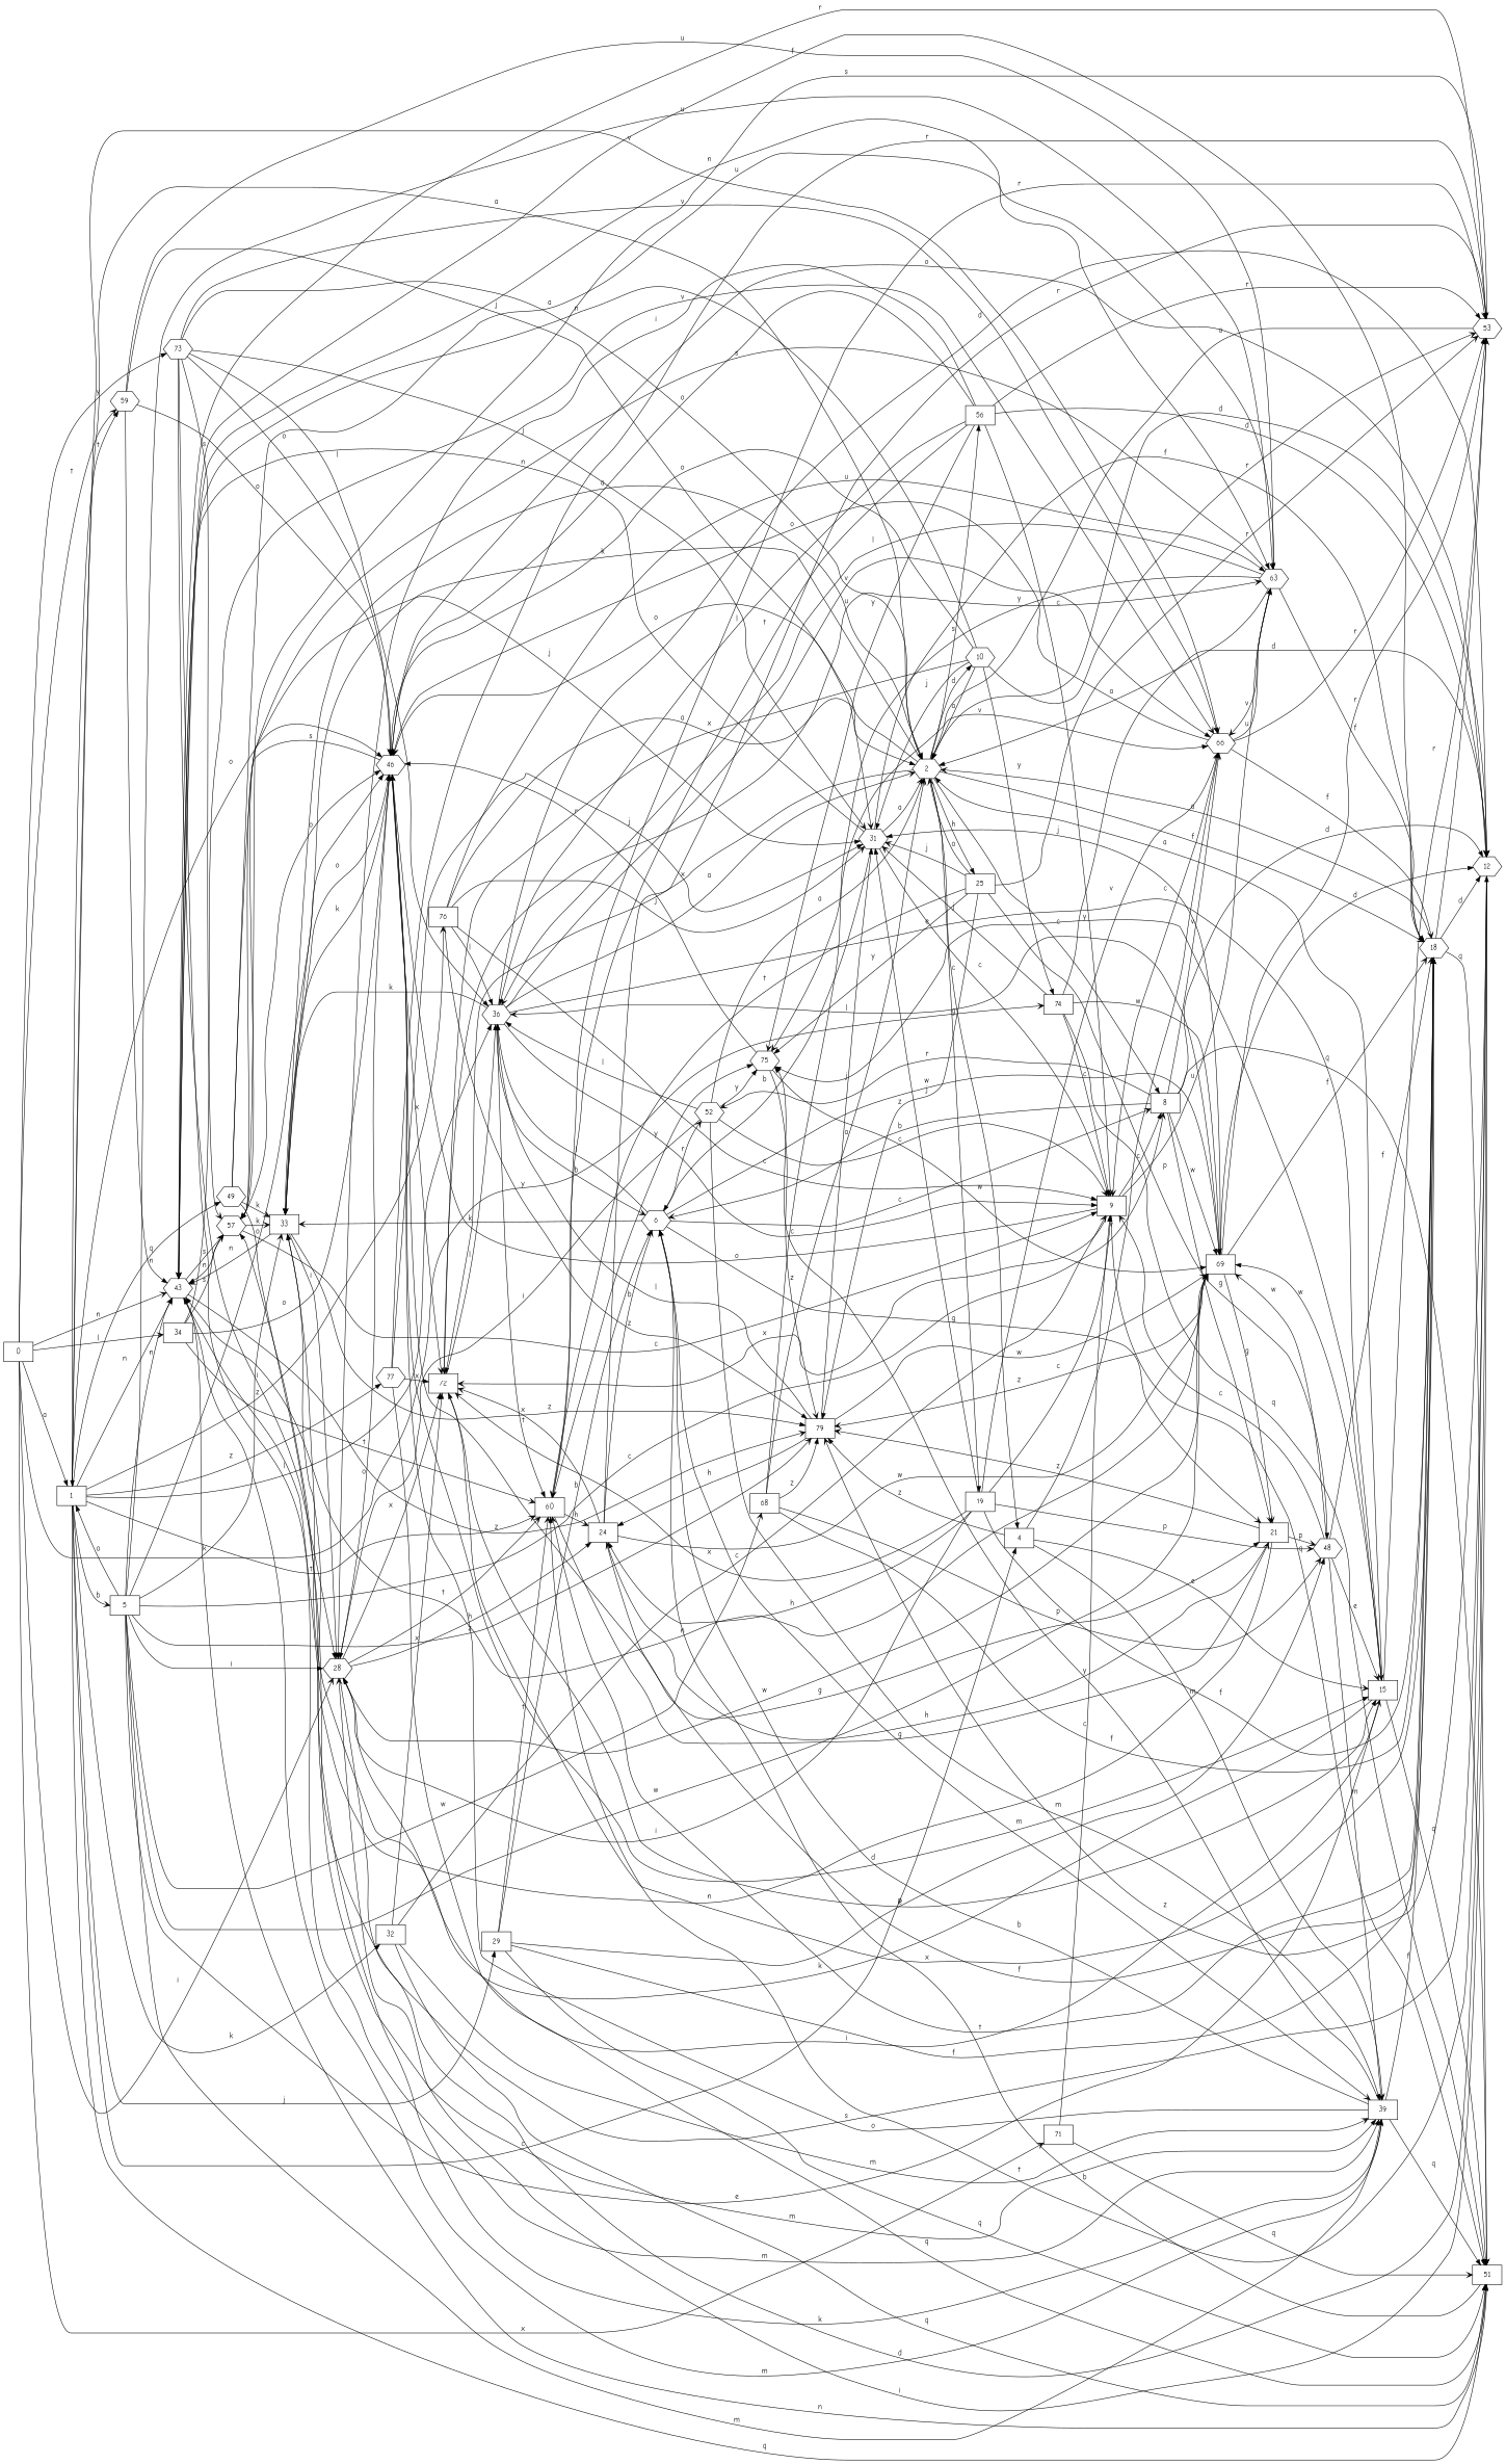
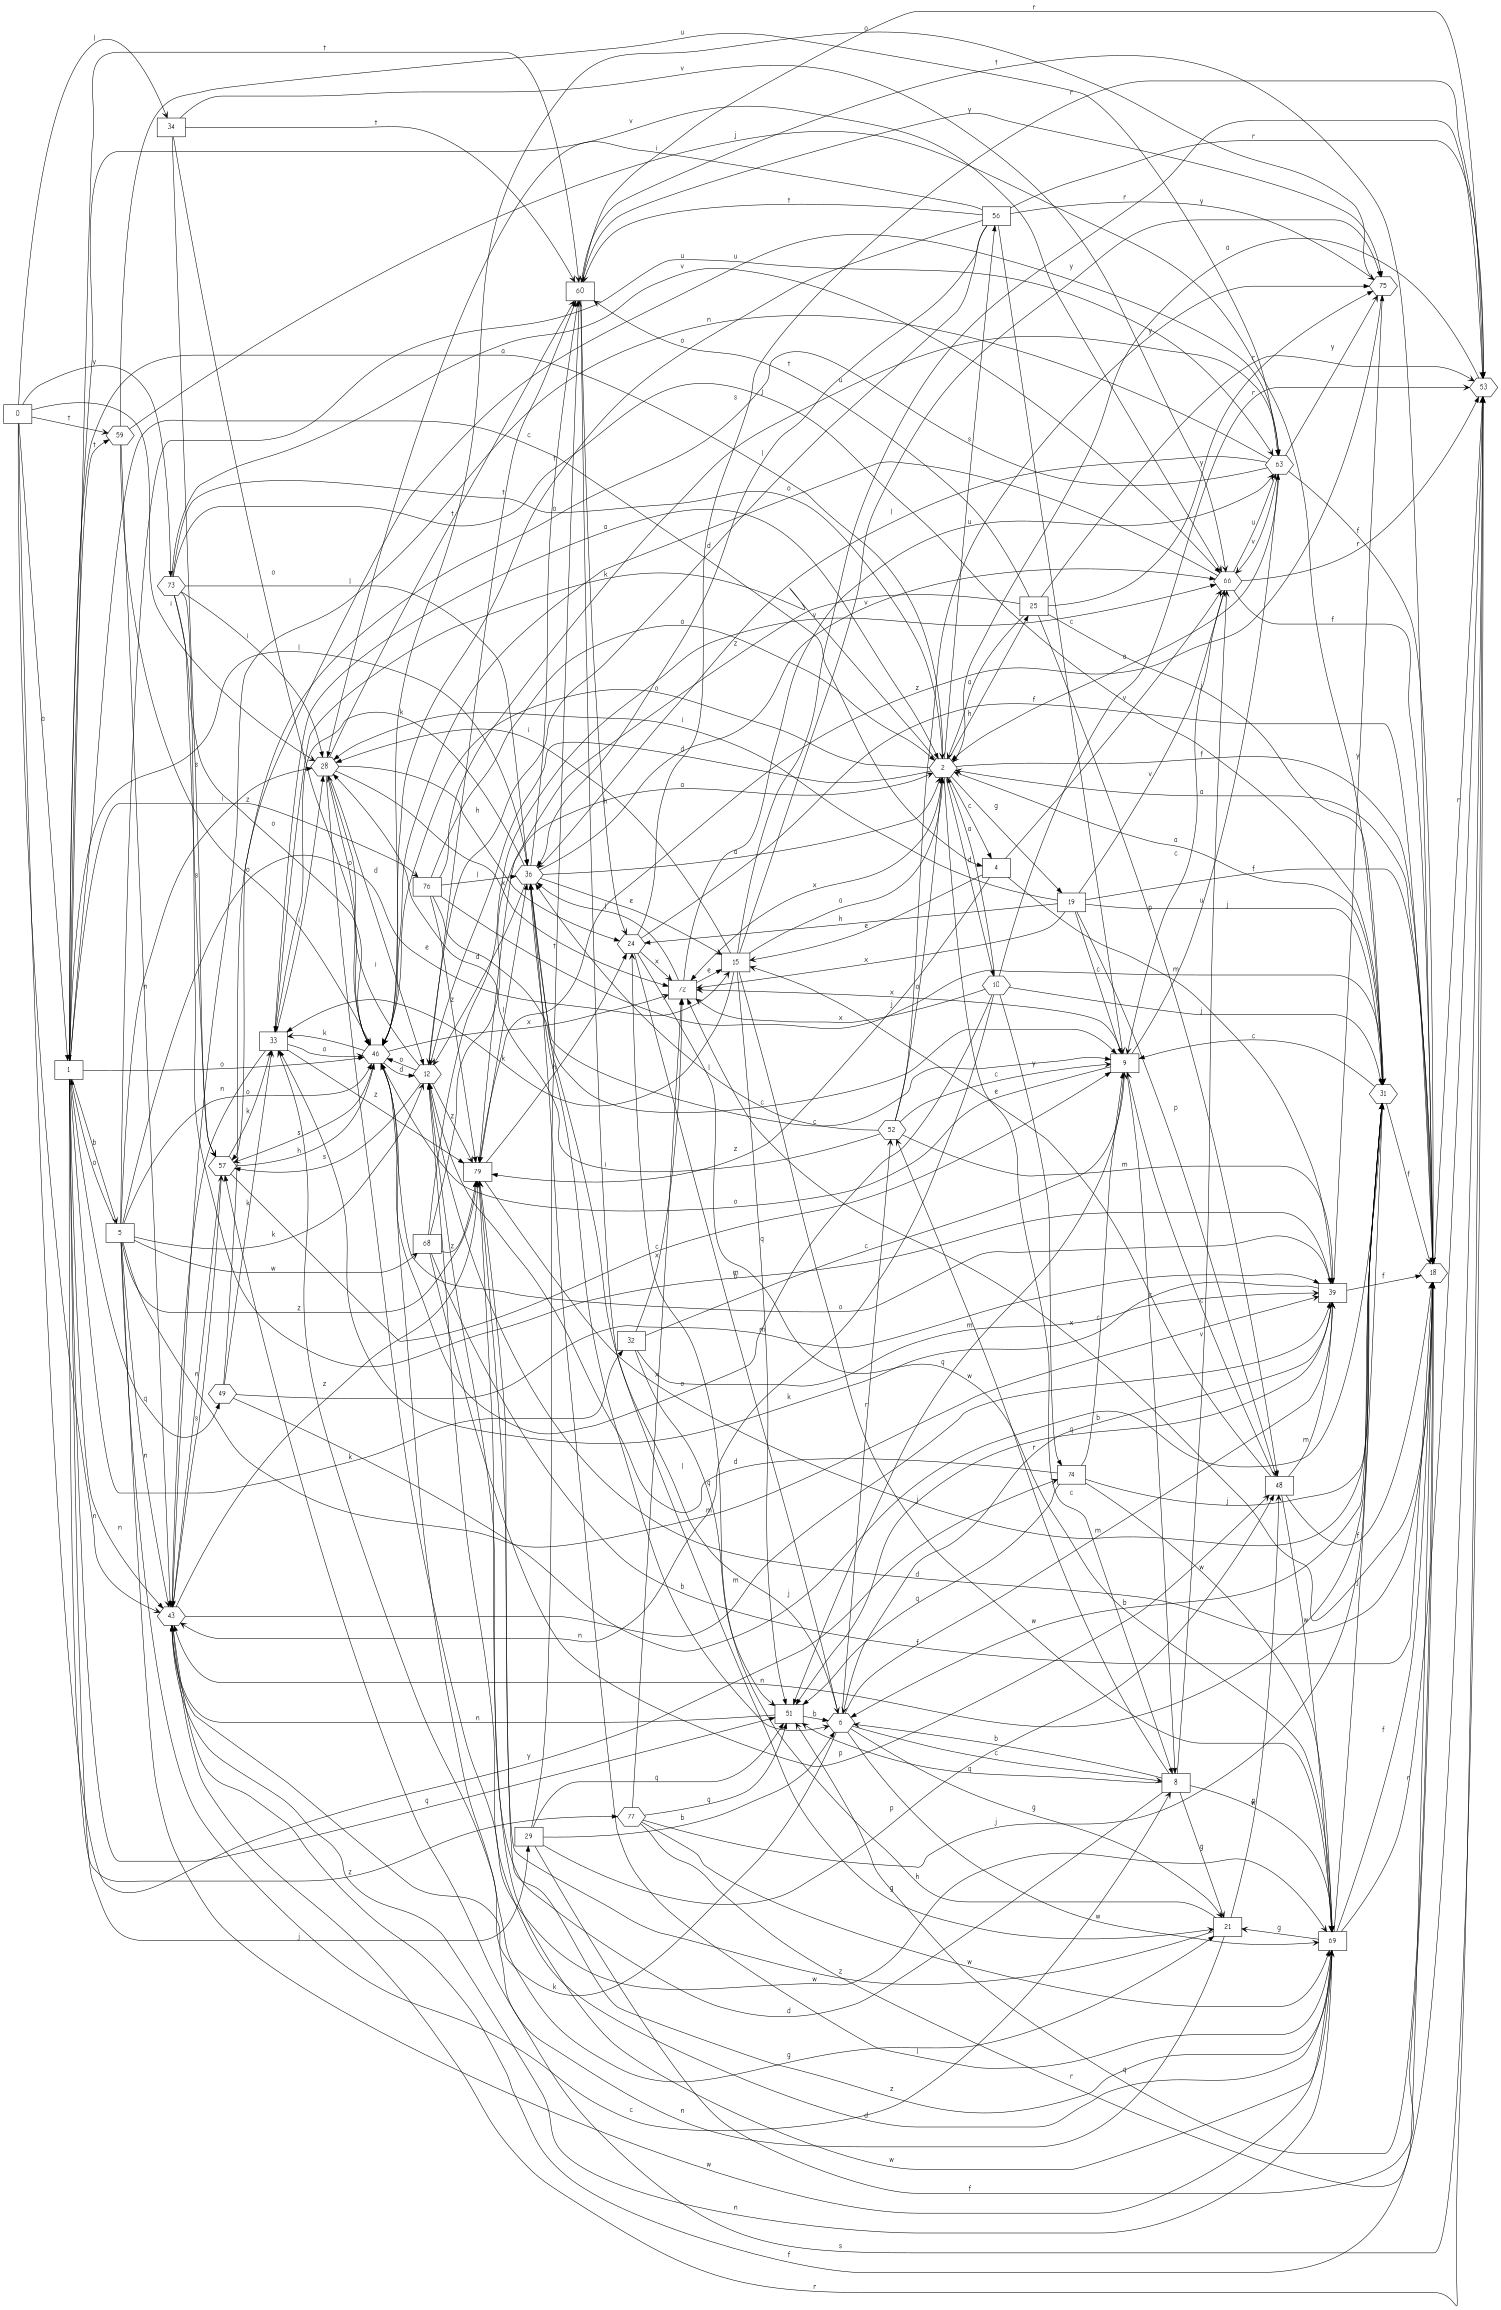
  strict digraph {
    fontname="Comic Neue"
    rankdir=LR
    node [fontname="Comic Neue" shape=box]
    edge [arrowhead=normal fontname="Comic Neue"]
    0
    1
    28 [shape=hexagon]
    34
    43 [shape=hexagon]
    59 [shape=hexagon]
-   71
    73 [shape=hexagon]
    74
    5
    n11 [label=4]
    29
    32
    36 [shape=hexagon]
    46 [shape=hexagon]
    49 [shape=hexagon]
    51
    60
    66 [shape=hexagon]
    76
    77 [shape=hexagon]
    12 [shape=hexagon]
    72
    69
-   24
+   24 [shape=hexagon]
    57 [shape=hexagon]
    18 [shape=hexagon]
    39
    79
    53 [shape=hexagon]
    63 [shape=hexagon]
    31 [shape=hexagon]
    9
    2 [shape=hexagon]
    8
    33
    15
    68
    6 [shape=hexagon]
-   48 [shape=hexagon]
+   48
    21
    75 [shape=hexagon]
    10 [shape=hexagon]
    19
    n45 [label=25]
    56
    52 [shape=hexagon]
    0 -> 1 [label=a]
    0 -> 28 [arrowhead=vee label=i]
    0 -> 34 [arrowhead=vee label=l]
    0 -> 43 [arrowhead=vee label=n]
    0 -> 59 [arrowhead=vee label=t]
-   0 -> 71 [arrowhead=vee label=x]
    0 -> 73 [label=y]
    0 -> 74 [arrowhead=vee label=y]
    1 -> 43 [label=n]
    1 -> 59 [label=t]
    1 -> 5 [arrowhead=vee label=b]
    1 -> n11 [label=c]
    1 -> 29 [label=j]
    1 -> 32 [label=k]
    1 -> 36 [label=l]
    1 -> 46 [label=o]
    1 -> 49 [label=q]
    1 -> 51 [label=q]
    1 -> 60 [arrowhead=vee label=t]
    1 -> 66 [arrowhead=vee label=v]
    1 -> 76 [arrowhead=vee label=z]
    1 -> 77 [label=z]
    28 -> 46 [label=o]
    28 -> 60 [arrowhead=vee label=t]
    28 -> 12 [label=d]
    28 -> 72 [label=x]
    28 -> 69 [arrowhead=vee label=w]
    28 -> 24 [label=h]
    34 -> 46 [label=o]
    34 -> 60 [arrowhead=vee label=t]
    34 -> 66 [arrowhead=vee label=v]
    34 -> 57 [arrowhead=vee label=s]
    43 -> 57 [arrowhead=vee label=s]
    43 -> 18 [label=f]
    43 -> 39 [label=m]
    43 -> 79 [arrowhead=vee label=z]
    43 -> 53 [label=r]
    59 -> 43 [label=n]
    59 -> 46 [arrowhead=vee label=o]
    59 -> 63 [label=u]
    59 -> 31 [arrowhead=vee label=j]
-   71 -> 51 [arrowhead=vee label=q]
-   71 -> 9 [label=c]
    73 -> 28 [label=i]
    73 -> 36 [label=l]
    73 -> 46 [arrowhead=vee label=o]
    73 -> 66 [label=v]
    73 -> 57 [arrowhead=vee label=s]
    73 -> 39 [label=m]
    73 -> 31 [arrowhead=vee label=j]
    73 -> 2 [arrowhead=vee label=a]
    74 -> 51 [label=q]
    74 -> 12 [label=d]
    74 -> 69 [label=w]
    74 -> 31 [arrowhead=vee label=j]
    74 -> 9 [label=c]
    5 -> 1 [label=a]
    5 -> 28 [label=i]
    5 -> 43 [arrowhead=vee label=n]
    5 -> 46 [label=o]
    5 -> 69 [arrowhead=vee label=w]
    5 -> 39 [arrowhead=vee label=m]
    5 -> 79 [arrowhead=vee label=z]
    5 -> 63 [arrowhead=vee label=u]
    5 -> 8 [arrowhead=vee label=c]
-   5 -> 33 [arrowhead=vee label=k]
+   5 -> 12 [arrowhead=vee label=k]
    5 -> 15 [arrowhead=vee label=e]
    5 -> 68 [arrowhead=vee label=w]
    n11 -> 66 [arrowhead=vee label=v]
    n11 -> 39 [arrowhead=vee label=m]
    n11 -> 79 [label=z]
    n11 -> 15 [arrowhead=vee label=e]
    29 -> 51 [label=q]
    29 -> 60 [arrowhead=vee label=t]
    29 -> 18 [label=f]
    29 -> 6 [label=b]
    29 -> 48 [label=p]
    32 -> 51 [arrowhead=vee label=q]
    32 -> 72 [label=x]
    32 -> 39 [arrowhead=vee label=m]
    32 -> 9 [arrowhead=vee label=c]
    36 -> 60 [label=t]
    36 -> 66 [label=v]
    36 -> 12 [arrowhead=vee label=d]
    36 -> 9 [label=c]
    36 -> 2 [arrowhead=vee label=a]
    36 -> 33 [label=k]
    36 -> 15 [arrowhead=vee label=e]
    36 -> 6 [arrowhead=vee label=b]
-   46 -> 15 [label=d]
+   46 -> 12 [label=d]
    46 -> 72 [arrowhead=vee label=x]
    46 -> 57 [arrowhead=vee label=s]
    46 -> 33 [arrowhead=vee label=k]
    46 -> 21 [label=g]
    49 -> 39 [label=m]
    49 -> 63 [label=u]
    49 -> 31 [label=j]
    49 -> 33 [arrowhead=vee label=k]
    51 -> 43 [label=n]
    51 -> 6 [label=b]
    60 -> 24 [arrowhead=vee label=h]
    60 -> 53 [arrowhead=vee label=r]
    60 -> 21 [arrowhead=vee label=g]
    60 -> 75 [label=y]
    66 -> 46 [arrowhead=vee label=o]
    66 -> 18 [arrowhead=vee label=f]
    66 -> 53 [label=r]
    66 -> 63 [arrowhead=vee label=u]
    66 -> 9 [arrowhead=vee label=c]
    76 -> 36 [label=l]
    76 -> 79 [label=z]
    76 -> 63 [label=u]
    76 -> 31 [arrowhead=vee label=j]
    76 -> 9 [label=c]
    76 -> 2 [label=a]
    77 -> 51 [label=q]
    77 -> 72 [label=x]
    77 -> 53 [arrowhead=vee label=r]
    77 -> 31 [label=j]
    12 -> 28 [arrowhead=vee label=i]
    12 -> 46 [label=o]
    12 -> 60 [label=t]
    12 -> 57 [label=s]
    12 -> 79 [arrowhead=vee label=z]
    72 -> 36 [label=l]
    72 -> 63 [arrowhead=vee label=u]
    72 -> 15 [label=e]
    69 -> 43 [label=n]
    69 -> 36 [arrowhead=vee label=l]
    69 -> 12 [label=d]
    69 -> 18 [arrowhead=vee label=f]
    69 -> 79 [arrowhead=vee label=z]
    69 -> 53 [label=r]
    69 -> 31 [label=j]
    69 -> 21 [arrowhead=vee label=g]
    24 -> 72 [arrowhead=vee label=x]
    24 -> 69 [arrowhead=vee label=w]
    24 -> 18 [label=f]
    24 -> 53 [label=r]
    24 -> 6 [arrowhead=vee label=b]
    57 -> 43 [label=n]
-   57 -> 46 [label=o]
+   57 -> 46 [label=h]
    57 -> 9 [label=c]
    57 -> 33 [arrowhead=vee label=k]
    18 -> 51 [arrowhead=vee label=q]
    18 -> 60 [arrowhead=vee label=t]
    18 -> 12 [label=d]
    18 -> 72 [label=x]
    18 -> 53 [arrowhead=vee label=r]
    18 -> 2 [arrowhead=vee label=a]
    39 -> 46 [arrowhead=vee label=o]
    39 -> 51 [label=q]
    39 -> 18 [label=f]
    39 -> 33 [label=k]
    39 -> 6 [arrowhead=vee label=b]
    39 -> 75 [label=y]
    79 -> 36 [label=l]
    79 -> 69 [arrowhead=vee label=w]
    79 -> 24 [label=h]
    79 -> 31 [label=j]
    53 -> 57 [label=s]
    53 -> 2 [arrowhead=vee label=a]
    63 -> 43 [arrowhead=vee label=n]
    63 -> 36 [arrowhead=vee label=l]
    63 -> 66 [arrowhead=vee label=v]
    63 -> 57 [label=s]
    63 -> 18 [label=f]
    63 -> 2 [label=a]
    63 -> 75 [arrowhead=vee label=y]
    31 -> 43 [label=n]
    31 -> 18 [arrowhead=vee label=f]
    31 -> 9 [label=c]
    31 -> 2 [arrowhead=vee label=a]
    31 -> 6 [label=b]
    9 -> 46 [label=o]
    9 -> 51 [label=q]
    9 -> 72 [arrowhead=vee label=x]
    9 -> 63 [label=u]
    9 -> 8 [label=c]
    2 -> 1 [label=a]
    2 -> n11 [label=c]
    2 -> 46 [arrowhead=vee label=o]
    2 -> 12 [arrowhead=vee label=d]
    2 -> 72 [label=x]
    2 -> 18 [arrowhead=vee label=f]
    2 -> 8 [label=c]
    2 -> 33 [label=k]
    2 -> 10 [label=d]
    2 -> 19 [label=g]
    2 -> n45 [label=h]
    2 -> 56 [label=s]
    8 -> 51 [arrowhead=vee label=q]
    8 -> 66 [arrowhead=vee label=v]
    8 -> 12 [label=d]
    8 -> 69 [label=w]
    8 -> 6 [arrowhead=vee label=b]
    8 -> 21 [arrowhead=vee label=g]
    8 -> 52 [arrowhead=vee label=r]
    33 -> 28 [label=i]
    33 -> 43 [arrowhead=vee label=n]
    33 -> 46 [arrowhead=vee label=o]
    33 -> 79 [label=z]
    33 -> 2 [label=a]
    15 -> 28 [label=i]
    15 -> 51 [label=q]
    15 -> 69 [label=w]
    15 -> 53 [arrowhead=vee label=r]
    15 -> 2 [label=a]
    15 -> 33 [label=k]
    15 -> 75 [label=y]
    68 -> 66 [label=v]
    68 -> 18 [arrowhead=vee label=f]
    68 -> 79 [label=z]
    68 -> 2 [arrowhead=vee label=a]
    68 -> 48 [arrowhead=vee label=p]
    6 -> 36 [label=l]
    6 -> 69 [arrowhead=vee label=w]
    6 -> 39 [arrowhead=vee label=m]
    6 -> 8 [arrowhead=vee label=c]
    6 -> 33 [arrowhead=vee label=k]
    6 -> 21 [arrowhead=vee label=g]
    6 -> 52 [arrowhead=vee label=r]
    48 -> 69 [arrowhead=vee label=w]
    48 -> 18 [arrowhead=vee label=f]
    48 -> 39 [arrowhead=vee label=m]
    48 -> 9 [arrowhead=vee label=c]
    48 -> 15 [arrowhead=vee label=e]
    21 -> 43 [label=n]
    21 -> 24 [arrowhead=vee label=h]
    21 -> 79 [arrowhead=vee label=z]
    21 -> 48 [arrowhead=vee label=p]
-   75 -> 46 [label=r]
-   75 -> 69 [label=w]
+   75 -> 46 [label=o]
+   77 -> 69 [label=w]
    75 -> 79 [arrowhead=vee label=z]
    10 -> 43 [arrowhead=vee label=n]
    10 -> 74 [label=y]
    10 -> 46 [label=o]
    10 -> 72 [arrowhead=vee label=x]
    10 -> 53 [arrowhead=vee label=r]
    10 -> 31 [label=j]
    10 -> 2 [label=a]
    19 -> 28 [label=i]
    19 -> 66 [arrowhead=vee label=v]
    19 -> 72 [arrowhead=vee label=x]
    19 -> 24 [label=h]
    19 -> 18 [arrowhead=vee label=f]
    19 -> 31 [label=j]
    19 -> 9 [label=c]
    19 -> 48 [arrowhead=vee label=p]
    n45 -> 60 [arrowhead=vee label=t]
    n45 -> 79 [label=z]
    n45 -> 53 [arrowhead=vee label=r]
    n45 -> 31 [arrowhead=vee label=j]
    n45 -> 2 [arrowhead=vee label=a]
    n45 -> 48 [label=p]
    n45 -> 75 [label=y]
    56 -> 28 [label=i]
    56 -> 36 [label=l]
    56 -> 46 [arrowhead=vee label=o]
    56 -> 60 [arrowhead=vee label=t]
    56 -> 12 [arrowhead=vee label=d]
    56 -> 53 [label=r]
    56 -> 9 [arrowhead=vee label=c]
    56 -> 75 [arrowhead=vee label=y]
    52 -> 28 [label=i]
    52 -> 36 [label=l]
    52 -> 39 [label=m]
    52 -> 9 [arrowhead=vee label=c]
    52 -> 2 [arrowhead=vee label=a]
    52 -> 75 [label=y]
  }
